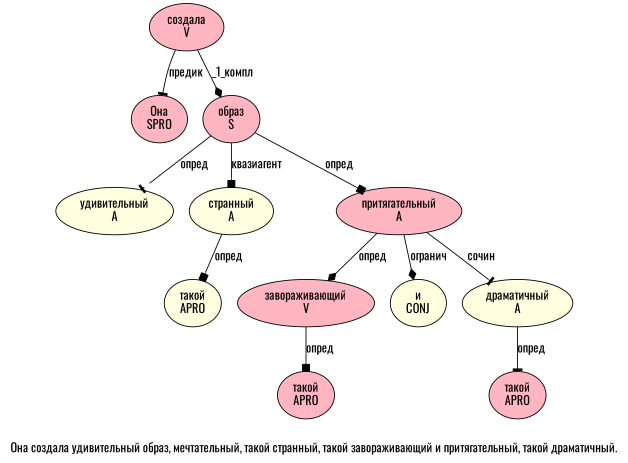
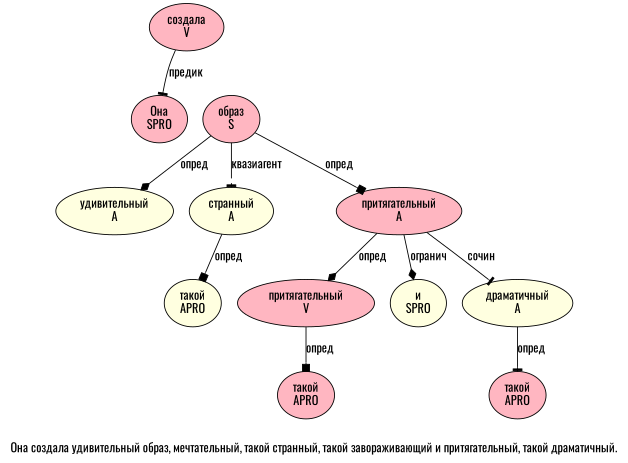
  digraph {
    fontname=Oswald
    label="Она создала удивительный образ, мечтательный, такой странный, такой завораживающий и притягательный, такой драматичный."
    node [fillcolor=lightpink fontname=Oswald penwidth=1 shape=ellipse style=filled]
    edge [arrowhead=diamond fontname=Oswald]
    n1 [label="Она\nSPRO"]
    n2 [label="создала\nV"]
    n3 [label="образ\nS"]
    n4 [fillcolor=lightyellow label="удивительный\nA"]
    n5 [fillcolor=lightyellow label="странный\nA"]
    n6 [label="притягательный\nA"]
    n7 [fillcolor=lightyellow label="такой\nAPRO"]
-   n8 [label="завораживающий\nV"]
-   n9 [fillcolor=lightyellow label="и\nCONJ"]
+   n8 [label="притягательный\nV"]
+   n9 [fillcolor=lightyellow label="и\nSPRO"]
    n10 [fillcolor=lightyellow label="драматичный\nA"]
    n11 [label="такой\nAPRO"]
    n12 [label="такой\nAPRO"]
    n2 -> n1 [arrowhead=tee label="предик"]
-   n2 -> n3 [label="_1_компл"]
-   n3 -> n4 [arrowhead=tee label="опред"]
-   n3 -> n5 [arrowhead=box label="квазиагент"]
+   n3 -> n4 [label="опред"]
+   n3 -> n5 [arrowhead=tee label="квазиагент"]
    n3 -> n6 [arrowhead=box label="опред"]
    n5 -> n7 [arrowhead=box label="опред"]
    n6 -> n8 [label="опред"]
    n6 -> n9 [label="огранич"]
    n6 -> n10 [arrowhead=tee label="сочин"]
    n8 -> n11 [arrowhead=box label="опред"]
    n10 -> n12 [arrowhead=tee label="опред"]
  }
